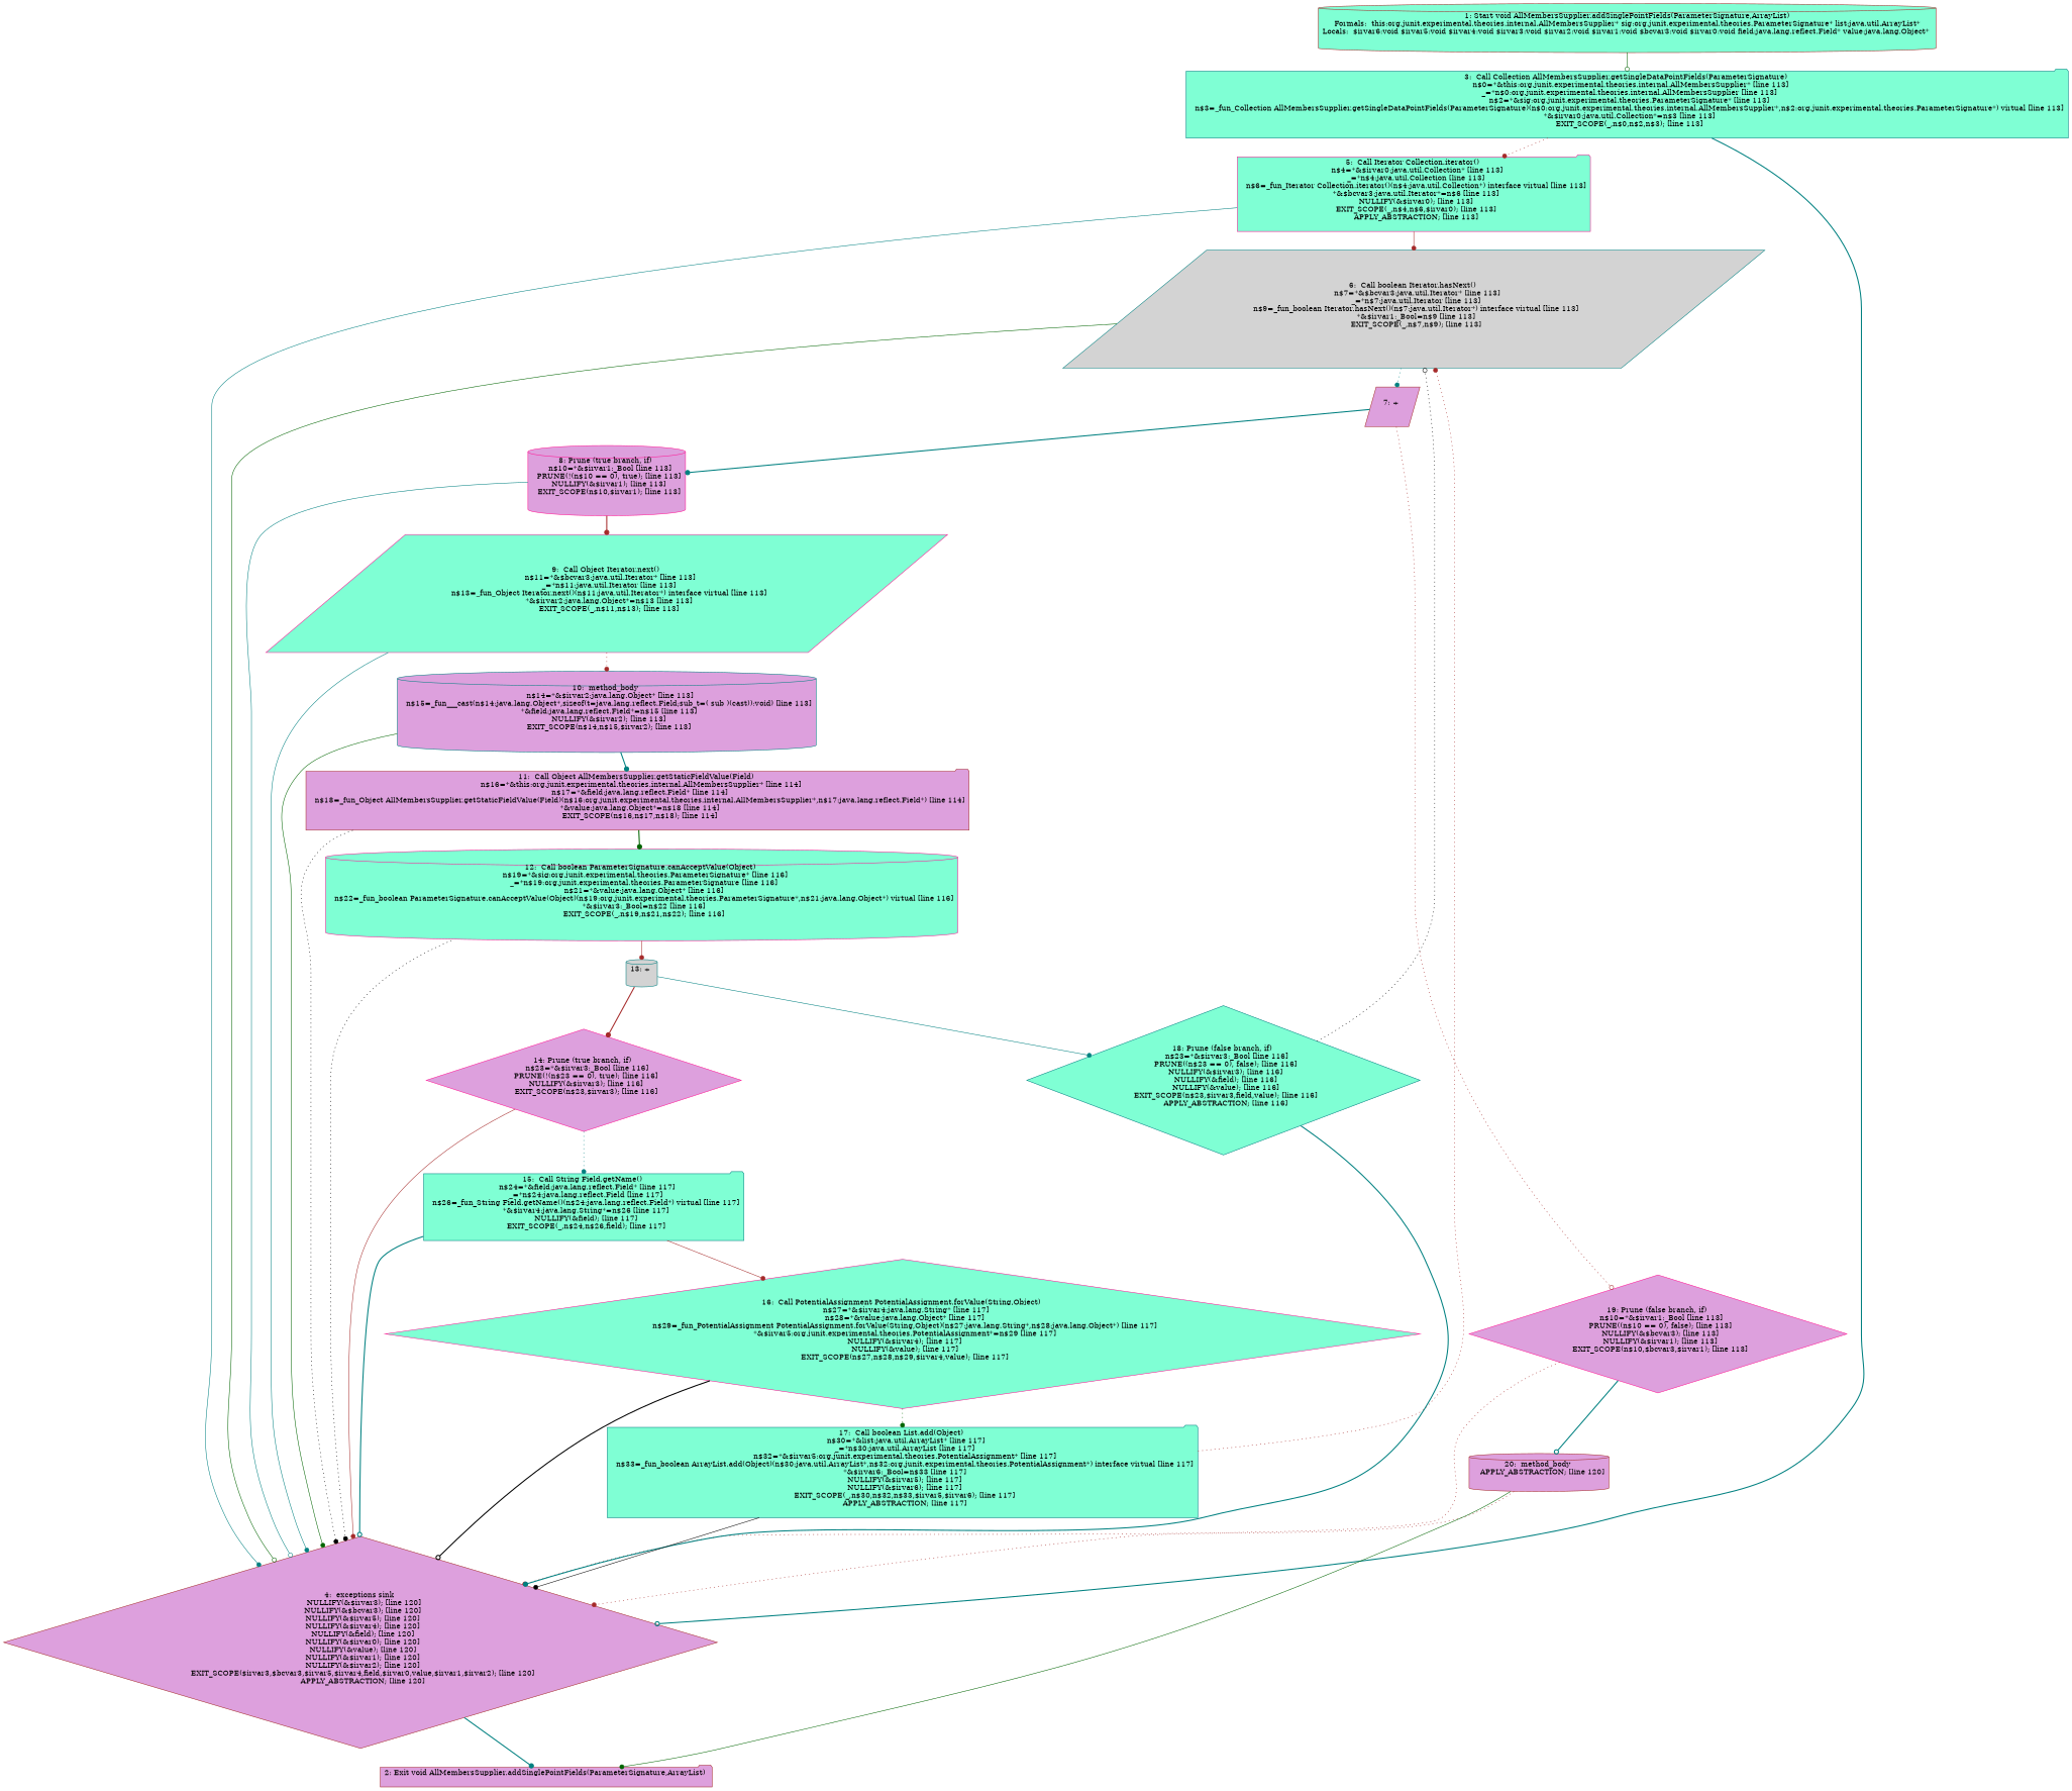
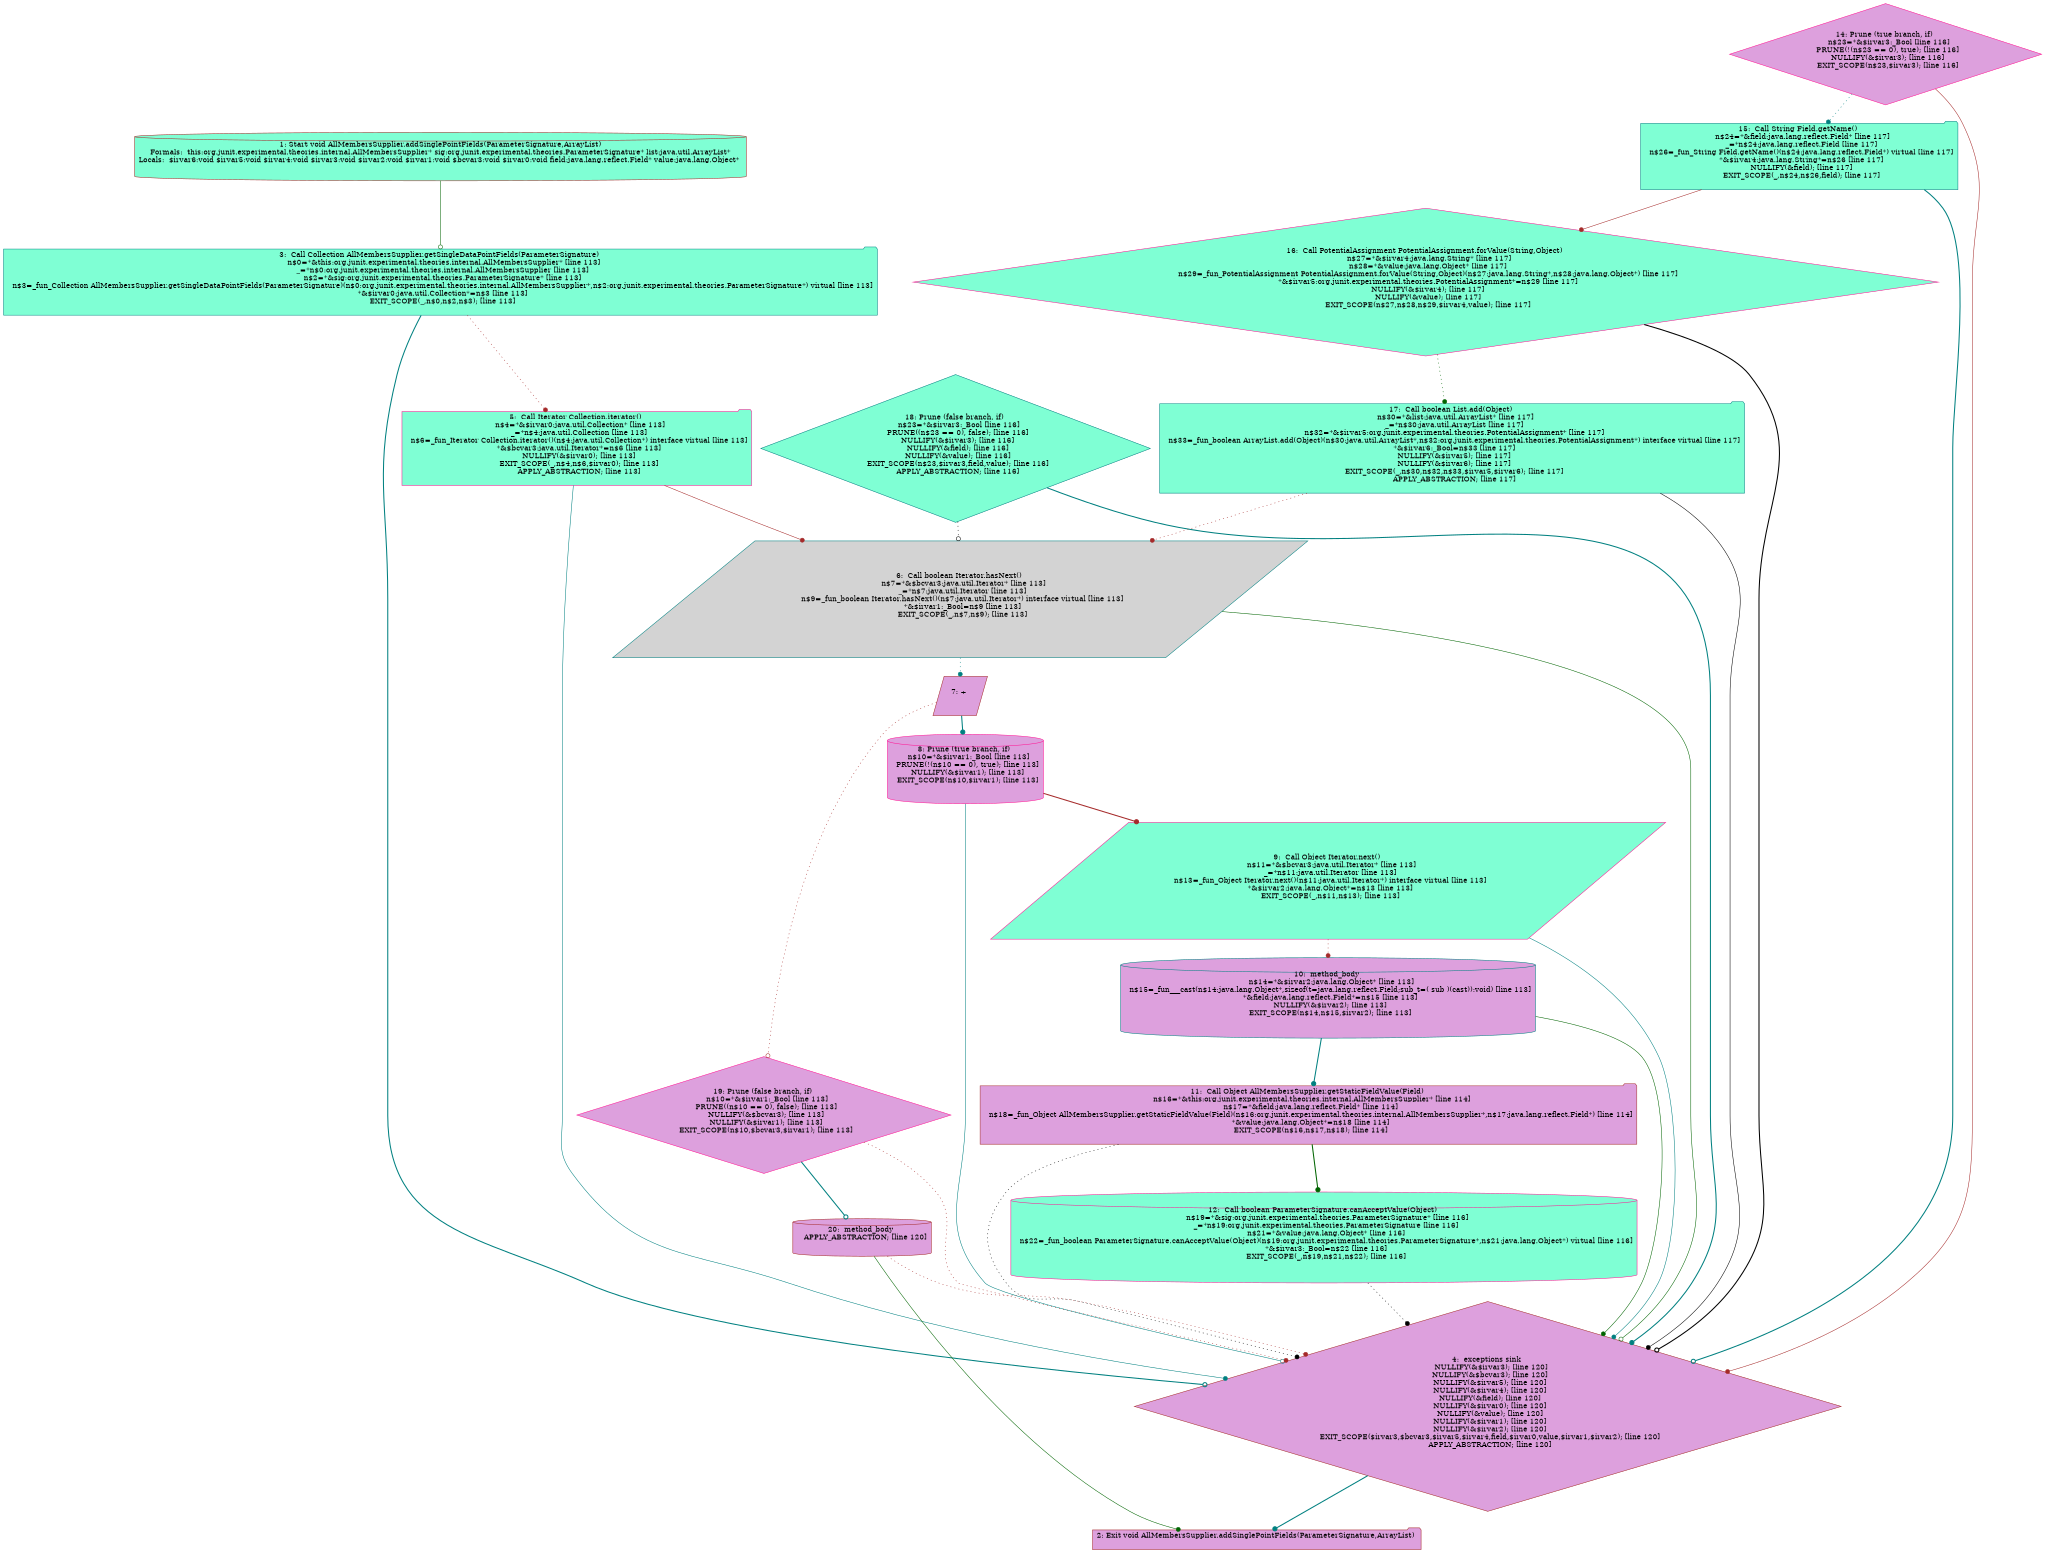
  digraph {
    node [color=teal style=filled fillcolor=aquamarine shape=cylinder]
    edge [color=teal style=solid arrowhead=dot]
    n1 [color=brown label="1: Start void AllMembersSupplier.addSinglePointFields(ParameterSignature,ArrayList)\nFormals:  this:org.junit.experimental.theories.internal.AllMembersSupplier* sig:org.junit.experimental.theories.ParameterSignature* list:java.util.ArrayList*\nLocals:  $irvar6:void $irvar5:void $irvar4:void $irvar3:void $irvar2:void $irvar1:void $bcvar3:void $irvar0:void field:java.lang.reflect.Field* value:java.lang.Object* \n  "]
    n2 [label="3:  Call Collection AllMembersSupplier.getSingleDataPointFields(ParameterSignature) \n   n$0=*&this:org.junit.experimental.theories.internal.AllMembersSupplier* [line 113]\n  _=*n$0:org.junit.experimental.theories.internal.AllMembersSupplier [line 113]\n  n$2=*&sig:org.junit.experimental.theories.ParameterSignature* [line 113]\n  n$3=_fun_Collection AllMembersSupplier.getSingleDataPointFields(ParameterSignature)(n$0:org.junit.experimental.theories.internal.AllMembersSupplier*,n$2:org.junit.experimental.theories.ParameterSignature*) virtual [line 113]\n  *&$irvar0:java.util.Collection*=n$3 [line 113]\n  EXIT_SCOPE(_,n$0,n$2,n$3); [line 113]\n " shape=folder]
    n3 [label="5:  Call Iterator Collection.iterator() \n   n$4=*&$irvar0:java.util.Collection* [line 113]\n  _=*n$4:java.util.Collection [line 113]\n  n$6=_fun_Iterator Collection.iterator()(n$4:java.util.Collection*) interface virtual [line 113]\n  *&$bcvar3:java.util.Iterator*=n$6 [line 113]\n  NULLIFY(&$irvar0); [line 113]\n  EXIT_SCOPE(_,n$4,n$6,$irvar0); [line 113]\n  APPLY_ABSTRACTION; [line 113]\n " shape=folder color=deeppink]
    n4 [label="4:  exceptions sink \n   NULLIFY(&$irvar3); [line 120]\n  NULLIFY(&$bcvar3); [line 120]\n  NULLIFY(&$irvar5); [line 120]\n  NULLIFY(&$irvar4); [line 120]\n  NULLIFY(&field); [line 120]\n  NULLIFY(&$irvar0); [line 120]\n  NULLIFY(&value); [line 120]\n  NULLIFY(&$irvar1); [line 120]\n  NULLIFY(&$irvar2); [line 120]\n  EXIT_SCOPE($irvar3,$bcvar3,$irvar5,$irvar4,field,$irvar0,value,$irvar1,$irvar2); [line 120]\n  APPLY_ABSTRACTION; [line 120]\n " shape=diamond fillcolor=plum color=brown]
    n5 [color=brown label="2: Exit void AllMembersSupplier.addSinglePointFields(ParameterSignature,ArrayList) \n  " fillcolor=plum shape=folder]
    n6 [label="6:  Call boolean Iterator.hasNext() \n   n$7=*&$bcvar3:java.util.Iterator* [line 113]\n  _=*n$7:java.util.Iterator [line 113]\n  n$9=_fun_boolean Iterator.hasNext()(n$7:java.util.Iterator*) interface virtual [line 113]\n  *&$irvar1:_Bool=n$9 [line 113]\n  EXIT_SCOPE(_,n$7,n$9); [line 113]\n " shape=parallelogram fillcolor=lightgrey]
    n7 [label="7: + \n  " fillcolor=plum color=brown shape=parallelogram]
    n8 [label="8: Prune (true branch, if) \n   n$10=*&$irvar1:_Bool [line 113]\n  PRUNE(!(n$10 == 0), true); [line 113]\n  NULLIFY(&$irvar1); [line 113]\n  EXIT_SCOPE(n$10,$irvar1); [line 113]\n " fillcolor=plum color=deeppink]
    n9 [label="19: Prune (false branch, if) \n   n$10=*&$irvar1:_Bool [line 113]\n  PRUNE((n$10 == 0), false); [line 113]\n  NULLIFY(&$bcvar3); [line 113]\n  NULLIFY(&$irvar1); [line 113]\n  EXIT_SCOPE(n$10,$bcvar3,$irvar1); [line 113]\n " shape=diamond fillcolor=plum color=deeppink]
    n10 [label="9:  Call Object Iterator.next() \n   n$11=*&$bcvar3:java.util.Iterator* [line 113]\n  _=*n$11:java.util.Iterator [line 113]\n  n$13=_fun_Object Iterator.next()(n$11:java.util.Iterator*) interface virtual [line 113]\n  *&$irvar2:java.lang.Object*=n$13 [line 113]\n  EXIT_SCOPE(_,n$11,n$13); [line 113]\n " shape=parallelogram color=deeppink]
    n11 [label="20:  method_body \n   APPLY_ABSTRACTION; [line 120]\n " fillcolor=plum color=brown]
    n12 [label="10:  method_body \n   n$14=*&$irvar2:java.lang.Object* [line 113]\n  n$15=_fun___cast(n$14:java.lang.Object*,sizeof(t=java.lang.reflect.Field;sub_t=( sub )(cast)):void) [line 113]\n  *&field:java.lang.reflect.Field*=n$15 [line 113]\n  NULLIFY(&$irvar2); [line 113]\n  EXIT_SCOPE(n$14,n$15,$irvar2); [line 113]\n " fillcolor=plum]
    n13 [label="11:  Call Object AllMembersSupplier.getStaticFieldValue(Field) \n   n$16=*&this:org.junit.experimental.theories.internal.AllMembersSupplier* [line 114]\n  n$17=*&field:java.lang.reflect.Field* [line 114]\n  n$18=_fun_Object AllMembersSupplier.getStaticFieldValue(Field)(n$16:org.junit.experimental.theories.internal.AllMembersSupplier*,n$17:java.lang.reflect.Field*) [line 114]\n  *&value:java.lang.Object*=n$18 [line 114]\n  EXIT_SCOPE(n$16,n$17,n$18); [line 114]\n " shape=folder fillcolor=plum color=brown]
    n14 [label="12:  Call boolean ParameterSignature.canAcceptValue(Object) \n   n$19=*&sig:org.junit.experimental.theories.ParameterSignature* [line 116]\n  _=*n$19:org.junit.experimental.theories.ParameterSignature [line 116]\n  n$21=*&value:java.lang.Object* [line 116]\n  n$22=_fun_boolean ParameterSignature.canAcceptValue(Object)(n$19:org.junit.experimental.theories.ParameterSignature*,n$21:java.lang.Object*) virtual [line 116]\n  *&$irvar3:_Bool=n$22 [line 116]\n  EXIT_SCOPE(_,n$19,n$21,n$22); [line 116]\n " color=deeppink]
-   n15 [label="13: + \n  " fillcolor=lightgrey]
    n16 [label="14: Prune (true branch, if) \n   n$23=*&$irvar3:_Bool [line 116]\n  PRUNE(!(n$23 == 0), true); [line 116]\n  NULLIFY(&$irvar3); [line 116]\n  EXIT_SCOPE(n$23,$irvar3); [line 116]\n " shape=diamond fillcolor=plum color=deeppink]
    n17 [label="18: Prune (false branch, if) \n   n$23=*&$irvar3:_Bool [line 116]\n  PRUNE((n$23 == 0), false); [line 116]\n  NULLIFY(&$irvar3); [line 116]\n  NULLIFY(&field); [line 116]\n  NULLIFY(&value); [line 116]\n  EXIT_SCOPE(n$23,$irvar3,field,value); [line 116]\n  APPLY_ABSTRACTION; [line 116]\n " shape=diamond]
    n18 [label="15:  Call String Field.getName() \n   n$24=*&field:java.lang.reflect.Field* [line 117]\n  _=*n$24:java.lang.reflect.Field [line 117]\n  n$26=_fun_String Field.getName()(n$24:java.lang.reflect.Field*) virtual [line 117]\n  *&$irvar4:java.lang.String*=n$26 [line 117]\n  NULLIFY(&field); [line 117]\n  EXIT_SCOPE(_,n$24,n$26,field); [line 117]\n " shape=folder]
    n19 [label="16:  Call PotentialAssignment PotentialAssignment.forValue(String,Object) \n   n$27=*&$irvar4:java.lang.String* [line 117]\n  n$28=*&value:java.lang.Object* [line 117]\n  n$29=_fun_PotentialAssignment PotentialAssignment.forValue(String,Object)(n$27:java.lang.String*,n$28:java.lang.Object*) [line 117]\n  *&$irvar5:org.junit.experimental.theories.PotentialAssignment*=n$29 [line 117]\n  NULLIFY(&$irvar4); [line 117]\n  NULLIFY(&value); [line 117]\n  EXIT_SCOPE(n$27,n$28,n$29,$irvar4,value); [line 117]\n " shape=diamond color=deeppink]
    n20 [label="17:  Call boolean List.add(Object) \n   n$30=*&list:java.util.ArrayList* [line 117]\n  _=*n$30:java.util.ArrayList [line 117]\n  n$32=*&$irvar5:org.junit.experimental.theories.PotentialAssignment* [line 117]\n  n$33=_fun_boolean ArrayList.add(Object)(n$30:java.util.ArrayList*,n$32:org.junit.experimental.theories.PotentialAssignment*) interface virtual [line 117]\n  *&$irvar6:_Bool=n$33 [line 117]\n  NULLIFY(&$irvar5); [line 117]\n  NULLIFY(&$irvar6); [line 117]\n  EXIT_SCOPE(_,n$30,n$32,n$33,$irvar5,$irvar6); [line 117]\n  APPLY_ABSTRACTION; [line 117]\n " shape=folder]
    n1 -> n2 [color=darkgreen arrowhead=odot]
    n2 -> n3 [color=brown style=dotted]
    n2 -> n4 [style=bold arrowhead=odot]
    n3 -> n4
    n3 -> n6 [color=brown]
    n4 -> n5 [style=bold]
    n6 -> n4 [color=darkgreen arrowhead=odot]
    n6 -> n7 [style=dotted]
    n7 -> n8 [style=bold]
    n7 -> n9 [color=brown style=dotted arrowhead=odot]
    n8 -> n4 [arrowhead=odot]
    n8 -> n10 [color=brown style=bold]
    n9 -> n4 [color=brown style=dotted]
    n9 -> n11 [style=bold arrowhead=odot]
    n10 -> n4
    n10 -> n12 [color=brown style=dotted]
    n11 -> n4 [color=brown style=dotted]
    n11 -> n5 [color=darkgreen]
    n12 -> n4 [color=darkgreen]
    n12 -> n13 [style=bold]
    n13 -> n4 [color=black style=dotted]
    n13 -> n14 [color=darkgreen style=bold]
    n14 -> n4 [color=black style=dotted]
-   n14 -> n15 [color=brown]
-   n15 -> n16 [color=brown style=bold]
-   n15 -> n17
    n16 -> n4 [color=brown]
    n16 -> n18 [style=dotted]
    n17 -> n4 [style=bold]
    n17 -> n6 [color=black style=dotted arrowhead=odot]
    n18 -> n4 [style=bold arrowhead=odot]
    n18 -> n19 [color=brown]
    n19 -> n4 [color=black style=bold arrowhead=odot]
    n19 -> n20 [color=darkgreen style=dotted]
    n20 -> n4 [color=black]
    n20 -> n6 [color=brown style=dotted]
  }
